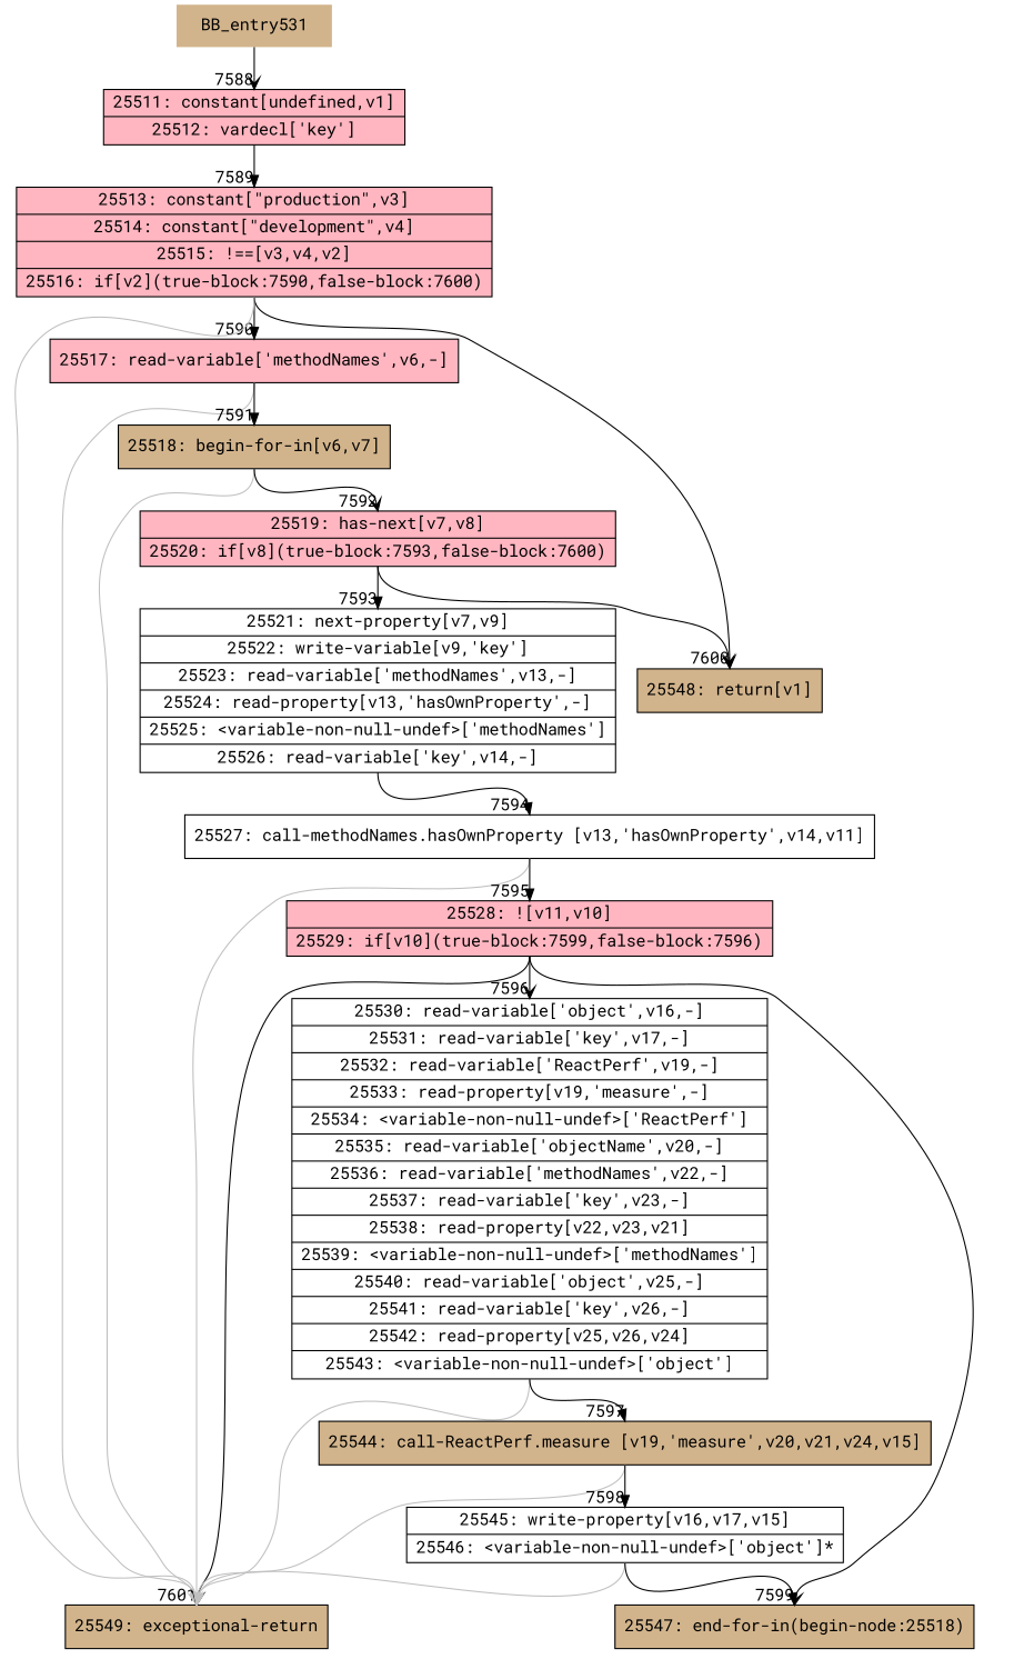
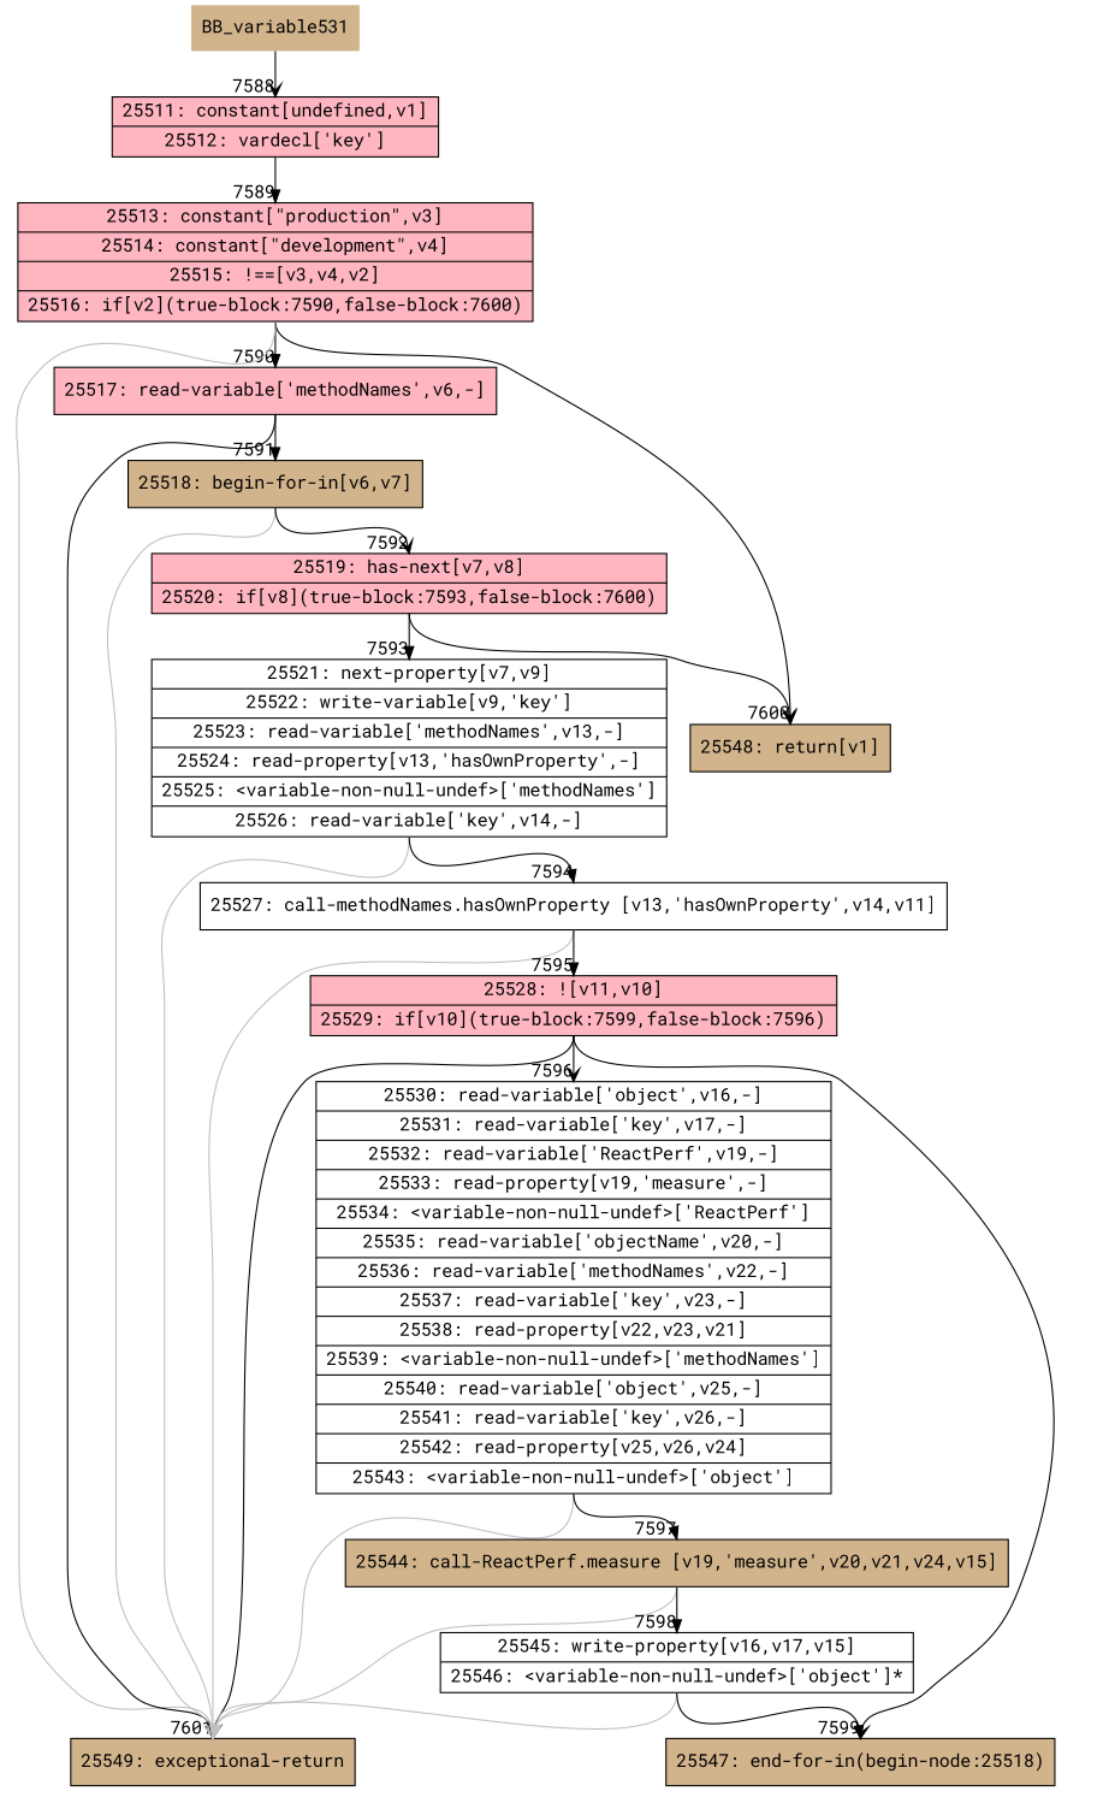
  digraph {
    fontname="Roboto Mono"
    rankdir=TD
    node [fillcolor=tan fontname="Roboto Mono" shape=record style=filled]
    edge [arrowhead=normal fontname="Roboto Mono" headport=n tailport=s]
-   BB_entry531 [shape=none]
+   BB_entry531 [shape=none label=BB_variable531]
    n2 [fillcolor=lightpink label="{25511: constant[undefined,v1]|25512: vardecl['key']}"]
    n3 [fillcolor=lightpink label="{25513: constant[\"production\",v3]|25514: constant[\"development\",v4]|25515: !==[v3,v4,v2]|25516: if[v2](true-block:7590,false-block:7600)}"]
    n4 [fillcolor=lightpink label="{25517: read-variable['methodNames',v6,-]}"]
    n5 [label="{25548: return[v1]}"]
    n6 [label="{25549: exceptional-return}"]
    n7 [label="{25518: begin-for-in[v6,v7]}"]
    n8 [fillcolor=lightpink label="{25519: has-next[v7,v8]|25520: if[v8](true-block:7593,false-block:7600)}"]
    n9 [fillcolor=white label="{25521: next-property[v7,v9]|25522: write-variable[v9,'key']|25523: read-variable['methodNames',v13,-]|25524: read-property[v13,'hasOwnProperty',-]|25525: \<variable-non-null-undef\>['methodNames']|25526: read-variable['key',v14,-]}"]
    n10 [fillcolor=white label="{25527: call-methodNames.hasOwnProperty [v13,'hasOwnProperty',v14,v11]}"]
    n11 [fillcolor=lightpink label="{25528: ![v11,v10]|25529: if[v10](true-block:7599,false-block:7596)}"]
    n12 [label="{25547: end-for-in(begin-node:25518)}"]
    n13 [fillcolor=white label="{25530: read-variable['object',v16,-]|25531: read-variable['key',v17,-]|25532: read-variable['ReactPerf',v19,-]|25533: read-property[v19,'measure',-]|25534: \<variable-non-null-undef\>['ReactPerf']|25535: read-variable['objectName',v20,-]|25536: read-variable['methodNames',v22,-]|25537: read-variable['key',v23,-]|25538: read-property[v22,v23,v21]|25539: \<variable-non-null-undef\>['methodNames']|25540: read-variable['object',v25,-]|25541: read-variable['key',v26,-]|25542: read-property[v25,v26,v24]|25543: \<variable-non-null-undef\>['object']}"]
    n14 [label="{25544: call-ReactPerf.measure [v19,'measure',v20,v21,v24,v15]}"]
    n15 [fillcolor=white label="{25545: write-property[v16,v17,v15]|25546: \<variable-non-null-undef\>['object']*}"]
    BB_entry531 -> n2 [arrowhead=vee headlabel="    7588"]
    n2 -> n3 [headlabel="      7589"]
    n3 -> n4 [headlabel="      7590"]
    n3 -> n5 [arrowhead=vee headlabel="      7600"]
    n3 -> n6 [color=gray headlabel="      7601"]
-   n4 -> n6 [color=gray]
+   n4 -> n6 [color=black]
    n4 -> n7 [headlabel="      7591"]
    n7 -> n6 [arrowhead=vee color=gray]
    n7 -> n8 [arrowhead=vee headlabel="      7592"]
    n8 -> n5 [arrowhead=vee]
    n8 -> n9 [headlabel="      7593"]
+   n9 -> n6 [color=gray]
    n9 -> n10 [headlabel="      7594"]
    n10 -> n6 [arrowhead=vee color=gray]
    n10 -> n11 [headlabel="      7595"]
    n11 -> n6 [arrowhead=vee color=black]
    n11 -> n12 [arrowhead=vee headlabel="      7599"]
    n11 -> n13 [arrowhead=vee headlabel="      7596"]
    n13 -> n6 [color=gray]
    n13 -> n14 [headlabel="      7597"]
    n14 -> n6 [color=gray]
    n14 -> n15 [headlabel="      7598"]
    n15 -> n6 [color=gray]
    n15 -> n12
  }
